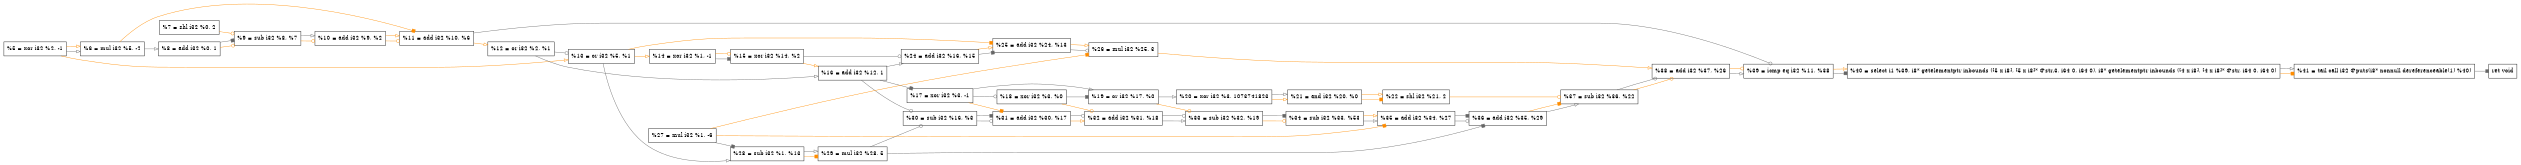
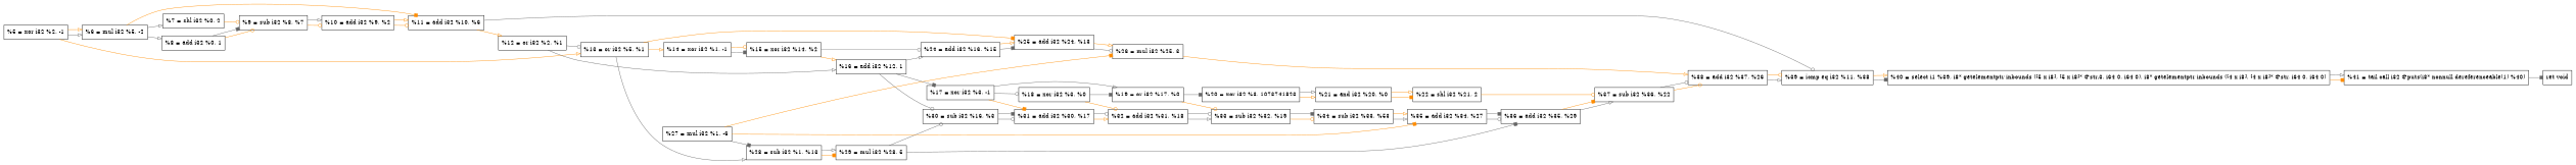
  digraph {
    rankdir=LR
    node [shape=record]
    edge [arrowhead=onormal color=gray40]
    n1 [label="  %5 = xor i32 %2, -1"]
    n2 [label="  %6 = mul i32 %5, -2"]
    n3 [label="  %13 = or i32 %5, %1"]
    n4 [label="  %7 = shl i32 %0, 2"]
    n5 [label="  %11 = add i32 %10, %6"]
    n6 [label="  %8 = add i32 %0, 1"]
    n7 [label="  %14 = xor i32 %1, -1"]
    n8 [label="  %25 = add i32 %24, %13"]
    n9 [label="  %28 = sub i32 %1, %13"]
    n10 [label="  %9 = sub i32 %8, %7"]
    n11 [label="  %12 = or i32 %2, %1"]
    n12 [label="  %39 = icmp eq i32 %11, %38"]
    n13 [label="  %10 = add i32 %9, %2"]
    n14 [label="  %16 = add i32 %12, 1"]
    n15 [label="  %40 = select i1 %39, i8* getelementptr inbounds ([5 x i8], [5 x i8]* @str.3, i64 0, i64 0), i8* getelementptr inbounds ([4 x i8], [4 x i8]* @str, i64 0, i64 0)"]
    n16 [label="  %24 = add i32 %16, %15"]
    n17 [label="  %17 = xor i32 %3, -1"]
    n18 [label="  %30 = sub i32 %16, %3"]
    n19 [label="  %15 = xor i32 %14, %2"]
    n20 [label="  %26 = mul i32 %25, 3"]
    n21 [label="  %29 = mul i32 %28, 5"]
    n22 [label="  %18 = xor i32 %3, %0"]
    n23 [label="  %19 = or i32 %17, %0"]
    n24 [label="  %31 = add i32 %30, %17"]
    n25 [label="  %32 = add i32 %31, %18"]
    n26 [label="  %20 = xor i32 %3, 1073741823"]
    n27 [label="  %33 = sub i32 %32, %19"]
    n28 [label="  %21 = and i32 %20, %0"]
    n29 [label="%34 = sub i32 %33, %53"]
    n30 [label="  %22 = shl i32 %21, 2"]
    n31 [label="  %37 = sub i32 %36, %22"]
    n32 [label="  %38 = add i32 %37, %26"]
    n33 [label="  %35 = add i32 %34, %27"]
    n34 [label="  %27 = mul i32 %1, -6"]
    n35 [label="  %36 = add i32 %35, %29"]
    n36 [label="  %41 = tail call i32 @puts(i8* nonnull dereferenceable(1) %40)"]
    n37 [label="  ret void"]
    n1 -> n2
    n1 -> n2 [color=darkorange]
    n1 -> n3 [color=darkorange]
+   n2 -> n4
    n2 -> n5 [arrowhead=box color=darkorange]
    n2 -> n6
    n3 -> n7 [color=darkorange]
    n3 -> n8 [arrowhead=box color=darkorange]
    n3 -> n9
    n4 -> n10 [arrowhead=odot color=darkorange]
    n5 -> n11 [color=darkorange]
    n5 -> n12 [arrowhead=odot]
    n6 -> n10 [arrowhead=odot color=darkorange]
    n6 -> n10 [arrowhead=box]
    n7 -> n19 [arrowhead=box]
    n7 -> n19 [arrowhead=odot color=darkorange]
    n8 -> n20 [arrowhead=odot]
    n8 -> n20 [color=darkorange]
    n9 -> n21 [arrowhead=box color=darkorange]
    n9 -> n21
    n10 -> n13 [arrowhead=odot color=darkorange]
    n10 -> n13
    n11 -> n3 [arrowhead=odot]
    n11 -> n14
    n12 -> n15 [arrowhead=box]
    n12 -> n15 [color=darkorange]
    n13 -> n5 [arrowhead=odot color=darkorange]
    n13 -> n5 [color=darkorange]
    n14 -> n16
    n14 -> n17 [arrowhead=box]
    n14 -> n18 [arrowhead=odot]
    n15 -> n36 [arrowhead=box color=darkorange]
    n15 -> n36
    n16 -> n8 [arrowhead=box]
    n16 -> n8 [color=darkorange]
    n17 -> n22 [arrowhead=odot]
    n17 -> n23
    n17 -> n24 [arrowhead=box color=darkorange]
    n18 -> n24 [arrowhead=odot]
    n18 -> n24 [arrowhead=box]
    n19 -> n14 [color=darkorange]
    n19 -> n16 [arrowhead=odot]
    n20 -> n32 [color=darkorange]
    n21 -> n18 [arrowhead=odot]
    n21 -> n35 [arrowhead=box]
    n22 -> n23 [arrowhead=box]
    n22 -> n25 [arrowhead=odot color=darkorange]
-   n23 -> n26
+   n23 -> n26 [arrowhead=box]
    n23 -> n27 [arrowhead=odot color=darkorange]
    n24 -> n25 [color=darkorange]
    n24 -> n25 [arrowhead=odot]
    n25 -> n27
    n25 -> n27 [arrowhead=odot]
    n26 -> n28 [color=darkorange]
    n26 -> n28
    n27 -> n29 [arrowhead=odot color=darkorange]
    n27 -> n29 [arrowhead=box]
    n28 -> n30 [arrowhead=box color=darkorange]
    n28 -> n30 [color=darkorange]
    n29 -> n33
    n29 -> n33 [color=darkorange]
    n30 -> n31 [arrowhead=odot color=darkorange]
    n31 -> n32 [arrowhead=odot color=darkorange]
    n31 -> n32 [arrowhead=odot]
    n32 -> n12
    n32 -> n12 [arrowhead=odot color=darkorange]
    n33 -> n35 [arrowhead=odot]
    n33 -> n35 [arrowhead=box]
    n34 -> n9 [arrowhead=box]
    n34 -> n20 [arrowhead=box color=darkorange]
    n34 -> n33 [arrowhead=box color=darkorange]
    n35 -> n31
    n35 -> n31 [arrowhead=box color=darkorange]
    n36 -> n37 [arrowhead=box]
  }
